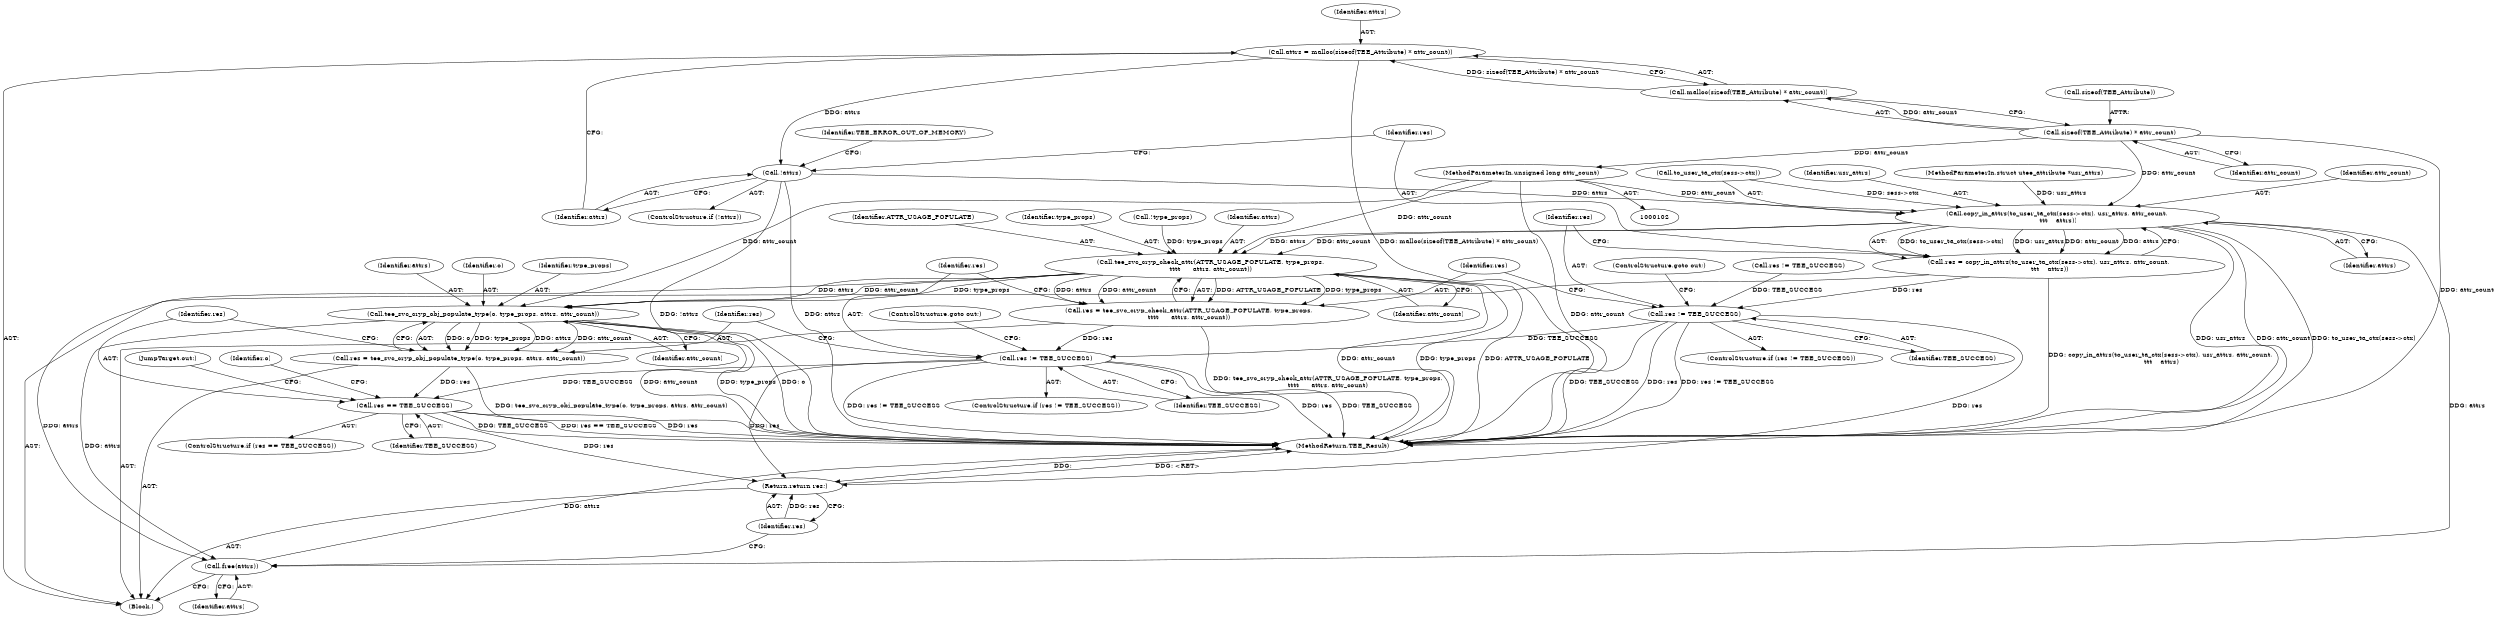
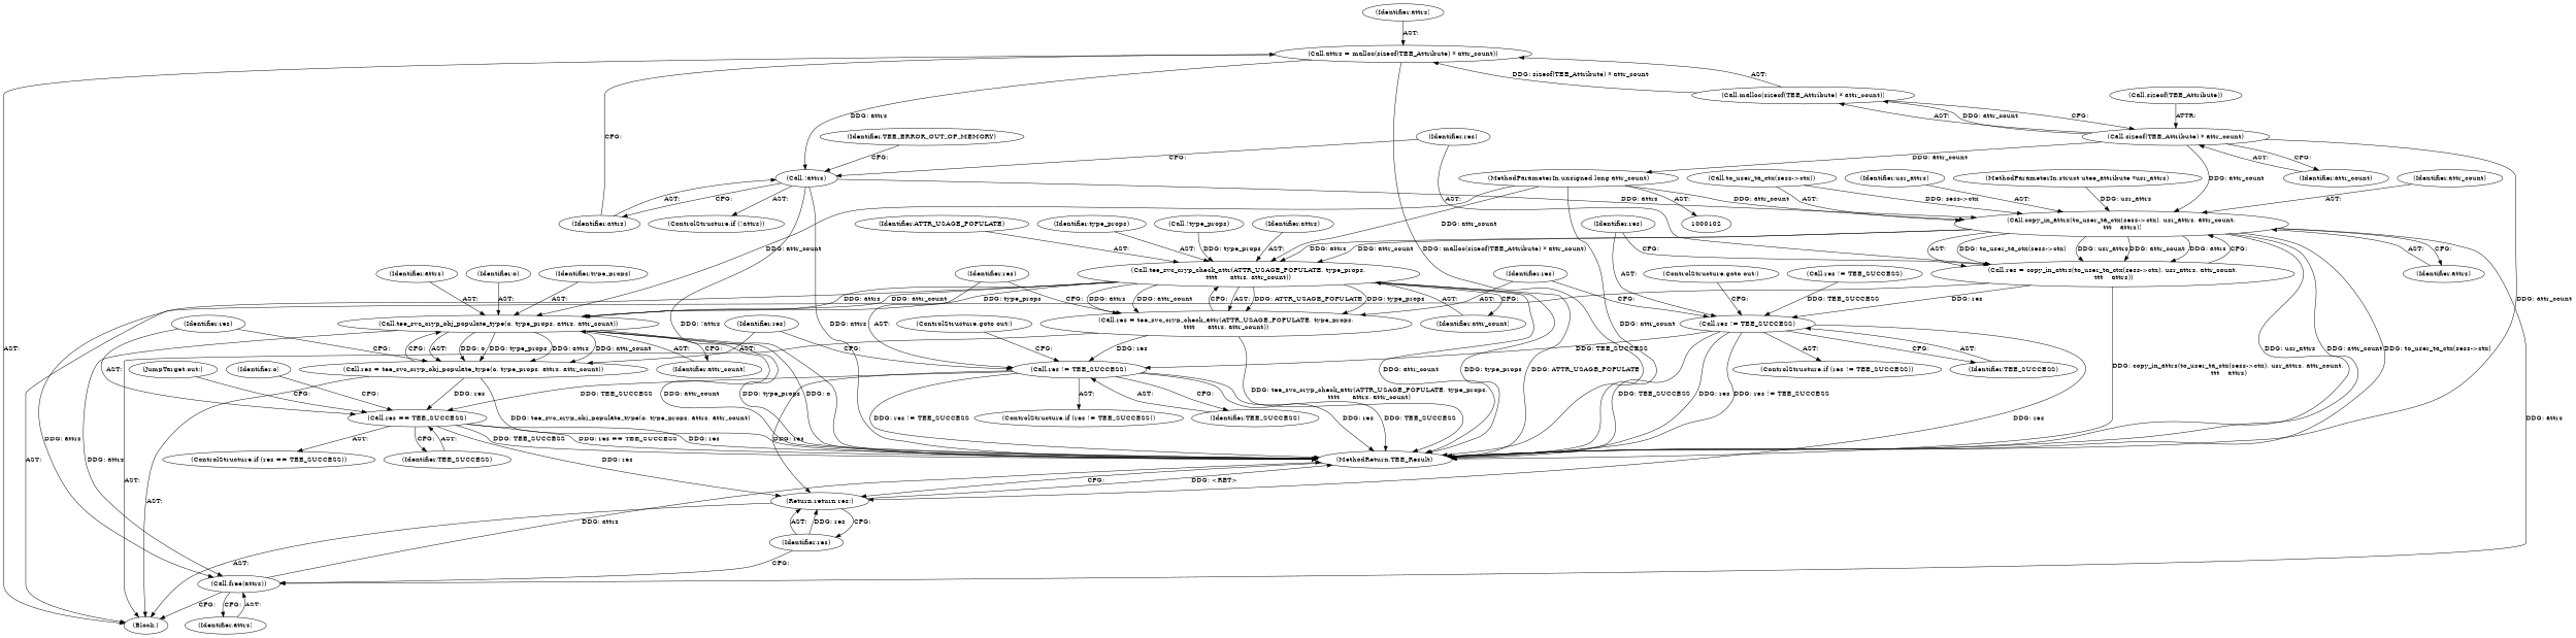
  digraph {
    n1 [label="(Call,attrs = malloc(sizeof(TEE_Attribute) * attr_count))"]
    n2 [label="(Call,malloc(sizeof(TEE_Attribute) * attr_count))"]
    n3 [label="(Call,!attrs)"]
    n4 [label="(Block,)"]
    n5 [label="(MethodReturn,TEE_Result)"]
    n6 [label="(Call,sizeof(TEE_Attribute) * attr_count)"]
    n7 [label="(Call,copy_in_attrs(to_user_ta_ctx(sess->ctx), usr_attrs, attr_count,\n \t\t\t    attrs))"]
    n8 [label="(Identifier,attrs)"]
    n9 [label="(ControlStructure,if (!attrs))"]
    n10 [label="(Return,return res;)"]
    n11 [label="(Identifier,attr_count)"]
    n12 [label="(MethodParameterIn,unsigned long attr_count)"]
    n13 [label="(Call,tee_svc_cryp_check_attr(ATTR_USAGE_POPULATE, type_props,\n\t\t\t\t      attrs, attr_count))"]
    n14 [label="(Call,res = copy_in_attrs(to_user_ta_ctx(sess->ctx), usr_attrs, attr_count,\n \t\t\t    attrs))"]
    n15 [label="(Call,free(attrs))"]
    n16 [label="(Identifier,attrs)"]
    n17 [label="(Call,tee_svc_cryp_obj_populate_type(o, type_props, attrs, attr_count))"]
    1000102
    n19 [label="(Call,res = tee_svc_cryp_check_attr(ATTR_USAGE_POPULATE, type_props,\n\t\t\t\t      attrs, attr_count))"]
    n20 [label="(Identifier,attr_count)"]
    n21 [label="(Call,res = tee_svc_cryp_obj_populate_type(o, type_props, attrs, attr_count))"]
    n22 [label="(Identifier,attr_count)"]
    n23 [label="(Call,res != TEE_SUCCESS)"]
    n24 [label="(Identifier,attrs)"]
    n25 [label="(Call,res != TEE_SUCCESS)"]
    n26 [label="(ControlStructure,if (res != TEE_SUCCESS))"]
    n27 [label="(Identifier,TEE_SUCCESS)"]
    n28 [label="(Call,res == TEE_SUCCESS)"]
    n29 [label="(ControlStructure,if (res != TEE_SUCCESS))"]
    n30 [label="(Identifier,TEE_SUCCESS)"]
    n31 [label="(Identifier,res)"]
    n32 [label="(ControlStructure,if (res == TEE_SUCCESS))"]
    n33 [label="(Identifier,TEE_SUCCESS)"]
    n34 [label="(Identifier,usr_attrs)"]
    n35 [label="(Identifier,res)"]
    n36 [label="(Identifier,attrs)"]
    n37 [label="(Identifier,res)"]
    n38 [label="(Identifier,type_props)"]
    n39 [label="(Identifier,ATTR_USAGE_POPULATE)"]
    n40 [label="(Identifier,attrs)"]
    n41 [label="(Call,sizeof(TEE_Attribute))"]
    n42 [label="(Identifier,o)"]
    n43 [label="(ControlStructure,goto out;)"]
    n44 [label="(Identifier,res)"]
    n45 [label="(Identifier,res)"]
    n46 [label="(Identifier,TEE_ERROR_OUT_OF_MEMORY)"]
    n47 [label="(Identifier,o)"]
    n48 [label="(JumpTarget,out:)"]
    n49 [label="(Identifier,type_props)"]
    n50 [label="(Call,!type_props)"]
    n51 [label="(Identifier,res)"]
    n52 [label="(Identifier,res)"]
    n53 [label="(MethodParameterIn,struct utee_attribute *usr_attrs)"]
    n54 [label="(Identifier,attr_count)"]
    n55 [label="(ControlStructure,goto out;)"]
    n56 [label="(Call,to_user_ta_ctx(sess->ctx))"]
    n57 [label="(Identifier,attrs)"]
    n58 [label="(Call,res != TEE_SUCCESS)"]
-   n1 -> n2 [label="CFG: "]
    n1 -> n3 [label="DDG: attrs"]
    n1 -> n4 [label="AST: "]
    n1 -> n5 [label="DDG: malloc(sizeof(TEE_Attribute) * attr_count)"]
    n2 -> n1 [label="AST: "]
    n2 -> n1 [label="DDG: sizeof(TEE_Attribute) * attr_count"]
    n2 -> n6 [label="CFG: "]
    n3 -> n5 [label="DDG: !attrs"]
    n3 -> n5 [label="DDG: attrs"]
    n3 -> n7 [label="DDG: attrs"]
    n3 -> n8 [label="CFG: "]
    n3 -> n9 [label="AST: "]
-   n5 -> n10 [label="DDG: "]
+   n5 -> n10 [label="CFG: "]
    n6 -> n2 [label="AST: "]
    n6 -> n2 [label="DDG: attr_count"]
    n6 -> n5 [label="DDG: attr_count"]
    n6 -> n7 [label="DDG: attr_count"]
    n6 -> n11 [label="CFG: "]
    n6 -> n12 [label="DDG: attr_count"]
    n7 -> n5 [label="DDG: usr_attrs"]
    n7 -> n5 [label="DDG: attr_count"]
    n7 -> n5 [label="DDG: to_user_ta_ctx(sess->ctx)"]
    n7 -> n13 [label="DDG: attrs"]
    n7 -> n13 [label="DDG: attr_count"]
    n7 -> n14 [label="AST: "]
    n7 -> n14 [label="DDG: to_user_ta_ctx(sess->ctx)"]
    n7 -> n14 [label="DDG: usr_attrs"]
    n7 -> n14 [label="DDG: attr_count"]
    n7 -> n14 [label="DDG: attrs"]
    n7 -> n15 [label="DDG: attrs"]
    n7 -> n16 [label="CFG: "]
    n8 -> n1 [label="CFG: "]
    n8 -> n3 [label="AST: "]
    n10 -> n4 [label="AST: "]
    n10 -> n5 [label="DDG: <RET>"]
    n10 -> n31 [label="CFG: "]
    n11 -> n6 [label="AST: "]
    n12 -> n5 [label="DDG: attr_count"]
    n12 -> n7 [label="DDG: attr_count"]
    n12 -> n13 [label="DDG: attr_count"]
    n12 -> n17 [label="DDG: attr_count"]
    n12 -> 1000102 [label="AST: "]
    n13 -> n5 [label="DDG: ATTR_USAGE_POPULATE"]
    n13 -> n5 [label="DDG: attr_count"]
    n13 -> n5 [label="DDG: type_props"]
    n13 -> n15 [label="DDG: attrs"]
    n13 -> n17 [label="DDG: type_props"]
    n13 -> n17 [label="DDG: attrs"]
    n13 -> n17 [label="DDG: attr_count"]
    n13 -> n19 [label="AST: "]
    n13 -> n19 [label="DDG: ATTR_USAGE_POPULATE"]
    n13 -> n19 [label="DDG: type_props"]
    n13 -> n19 [label="DDG: attrs"]
    n13 -> n19 [label="DDG: attr_count"]
    n13 -> n20 [label="CFG: "]
    n14 -> n4 [label="AST: "]
    n14 -> n5 [label="DDG: copy_in_attrs(to_user_ta_ctx(sess->ctx), usr_attrs, attr_count,\n \t\t\t    attrs)"]
    n14 -> n7 [label="CFG: "]
    n14 -> n23 [label="DDG: res"]
    n15 -> n4 [label="CFG: "]
    n15 -> n5 [label="DDG: attrs"]
    n15 -> n24 [label="CFG: "]
    n16 -> n7 [label="AST: "]
    n17 -> n5 [label="DDG: attr_count"]
    n17 -> n5 [label="DDG: type_props"]
    n17 -> n5 [label="DDG: o"]
    n17 -> n15 [label="DDG: attrs"]
    n17 -> n21 [label="AST: "]
    n17 -> n21 [label="DDG: o"]
    n17 -> n21 [label="DDG: type_props"]
    n17 -> n21 [label="DDG: attrs"]
    n17 -> n21 [label="DDG: attr_count"]
    n17 -> n22 [label="CFG: "]
    n19 -> n4 [label="AST: "]
    n19 -> n5 [label="DDG: tee_svc_cryp_check_attr(ATTR_USAGE_POPULATE, type_props,\n\t\t\t\t      attrs, attr_count)"]
    n19 -> n13 [label="CFG: "]
    n19 -> n25 [label="DDG: res"]
    n20 -> n13 [label="AST: "]
    n21 -> n4 [label="AST: "]
    n21 -> n5 [label="DDG: tee_svc_cryp_obj_populate_type(o, type_props, attrs, attr_count)"]
    n21 -> n17 [label="CFG: "]
    n21 -> n28 [label="DDG: res"]
    n22 -> n17 [label="AST: "]
    n23 -> n5 [label="DDG: TEE_SUCCESS"]
    n23 -> n5 [label="DDG: res"]
    n23 -> n5 [label="DDG: res != TEE_SUCCESS"]
    n23 -> n10 [label="DDG: res"]
    n23 -> n25 [label="DDG: TEE_SUCCESS"]
    n23 -> n26 [label="AST: "]
    n23 -> n27 [label="CFG: "]
    n24 -> n15 [label="AST: "]
    n25 -> n5 [label="DDG: res"]
    n25 -> n5 [label="DDG: TEE_SUCCESS"]
    n25 -> n5 [label="DDG: res != TEE_SUCCESS"]
    n25 -> n10 [label="DDG: res"]
    n25 -> n28 [label="DDG: TEE_SUCCESS"]
    n25 -> n29 [label="AST: "]
    n25 -> n30 [label="CFG: "]
    n27 -> n23 [label="AST: "]
    n28 -> n5 [label="DDG: res == TEE_SUCCESS"]
    n28 -> n5 [label="DDG: res"]
    n28 -> n5 [label="DDG: TEE_SUCCESS"]
    n28 -> n10 [label="DDG: res"]
    n28 -> n32 [label="AST: "]
    n28 -> n33 [label="CFG: "]
    n30 -> n25 [label="AST: "]
    n31 -> n10 [label="AST: "]
    n31 -> n10 [label="DDG: res"]
    n31 -> n15 [label="CFG: "]
    n33 -> n28 [label="AST: "]
    n34 -> n7 [label="AST: "]
    n35 -> n19 [label="AST: "]
    n35 -> n23 [label="CFG: "]
    n36 -> n13 [label="AST: "]
    n37 -> n21 [label="AST: "]
    n37 -> n25 [label="CFG: "]
    n38 -> n17 [label="AST: "]
    n39 -> n13 [label="AST: "]
    n40 -> n17 [label="AST: "]
    n41 -> n6 [label="ATTR: "]
    n42 -> n28 [label="CFG: "]
    n43 -> n25 [label="CFG: "]
    n44 -> n21 [label="CFG: "]
    n44 -> n28 [label="AST: "]
    n45 -> n19 [label="CFG: "]
    n45 -> n25 [label="AST: "]
    n46 -> n3 [label="CFG: "]
    n47 -> n17 [label="AST: "]
    n48 -> n28 [label="CFG: "]
    n49 -> n13 [label="AST: "]
    n50 -> n13 [label="DDG: type_props"]
    n51 -> n3 [label="CFG: "]
    n51 -> n14 [label="AST: "]
    n52 -> n14 [label="CFG: "]
    n52 -> n23 [label="AST: "]
    n53 -> n7 [label="DDG: usr_attrs"]
    n54 -> n7 [label="AST: "]
    n55 -> n23 [label="CFG: "]
    n56 -> n7 [label="AST: "]
    n56 -> n7 [label="DDG: sess->ctx"]
    n57 -> n1 [label="AST: "]
    n58 -> n23 [label="DDG: TEE_SUCCESS"]
  }
